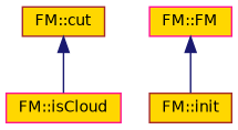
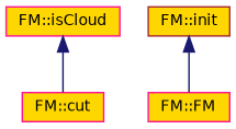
  digraph {
    rankdir=TB
    node [color=deeppink fillcolor=gold fontname=Helvetica fontsize=10 shape=record style=filled]
    edge [color=midnightblue dir=back fontname=Helvetica fontsize=10 labelfontname=Helvetica labelfontsize=10 style=solid]
    n1 [fontcolor=black height=0.2 label="FM::isCloud" width=0.4]
-   n2 [color=brown height=0.2 label="FM::cut" width=0.4]
+   n2 [height=0.2 label="FM::cut" width=0.4]
    n3 [color=brown height=0.2 label="FM::init" width=0.4]
    n4 [height=0.2 label="FM::FM" width=0.4]
-   n2 -> n1
-   n4 -> n3
+   n1 -> n2
+   n3 -> n4
  }
